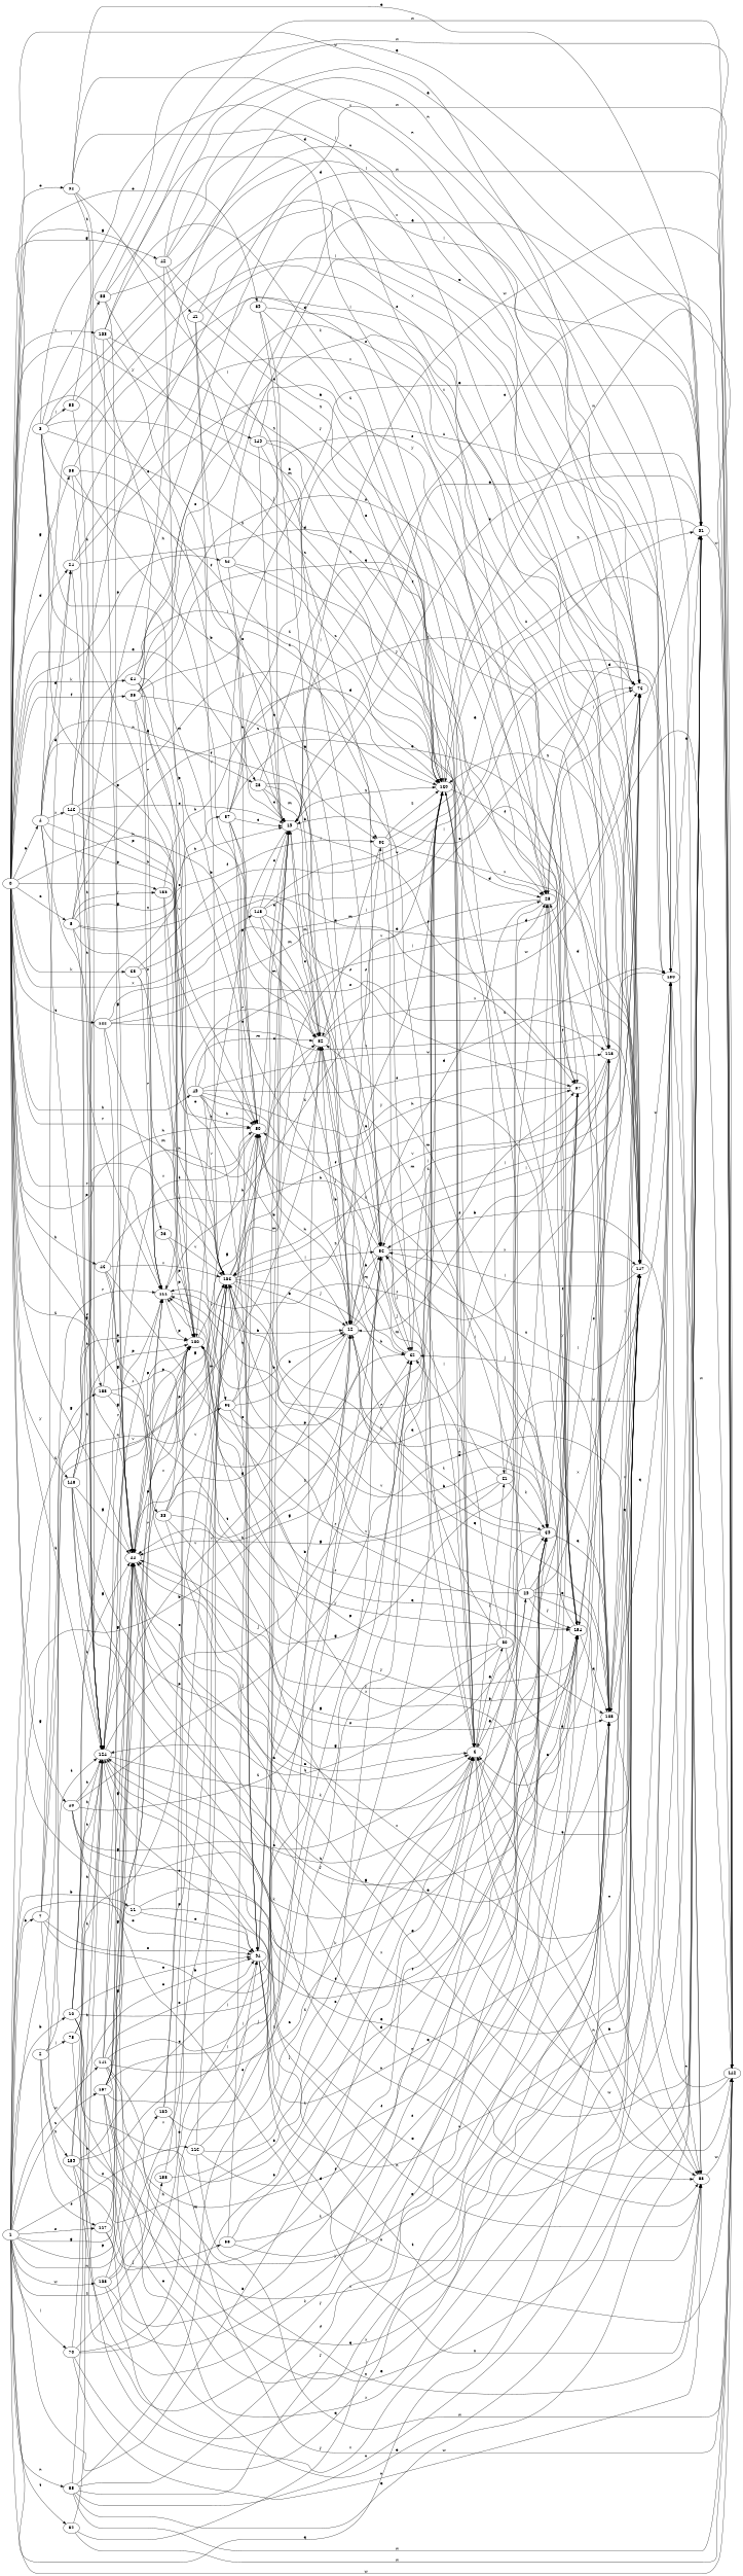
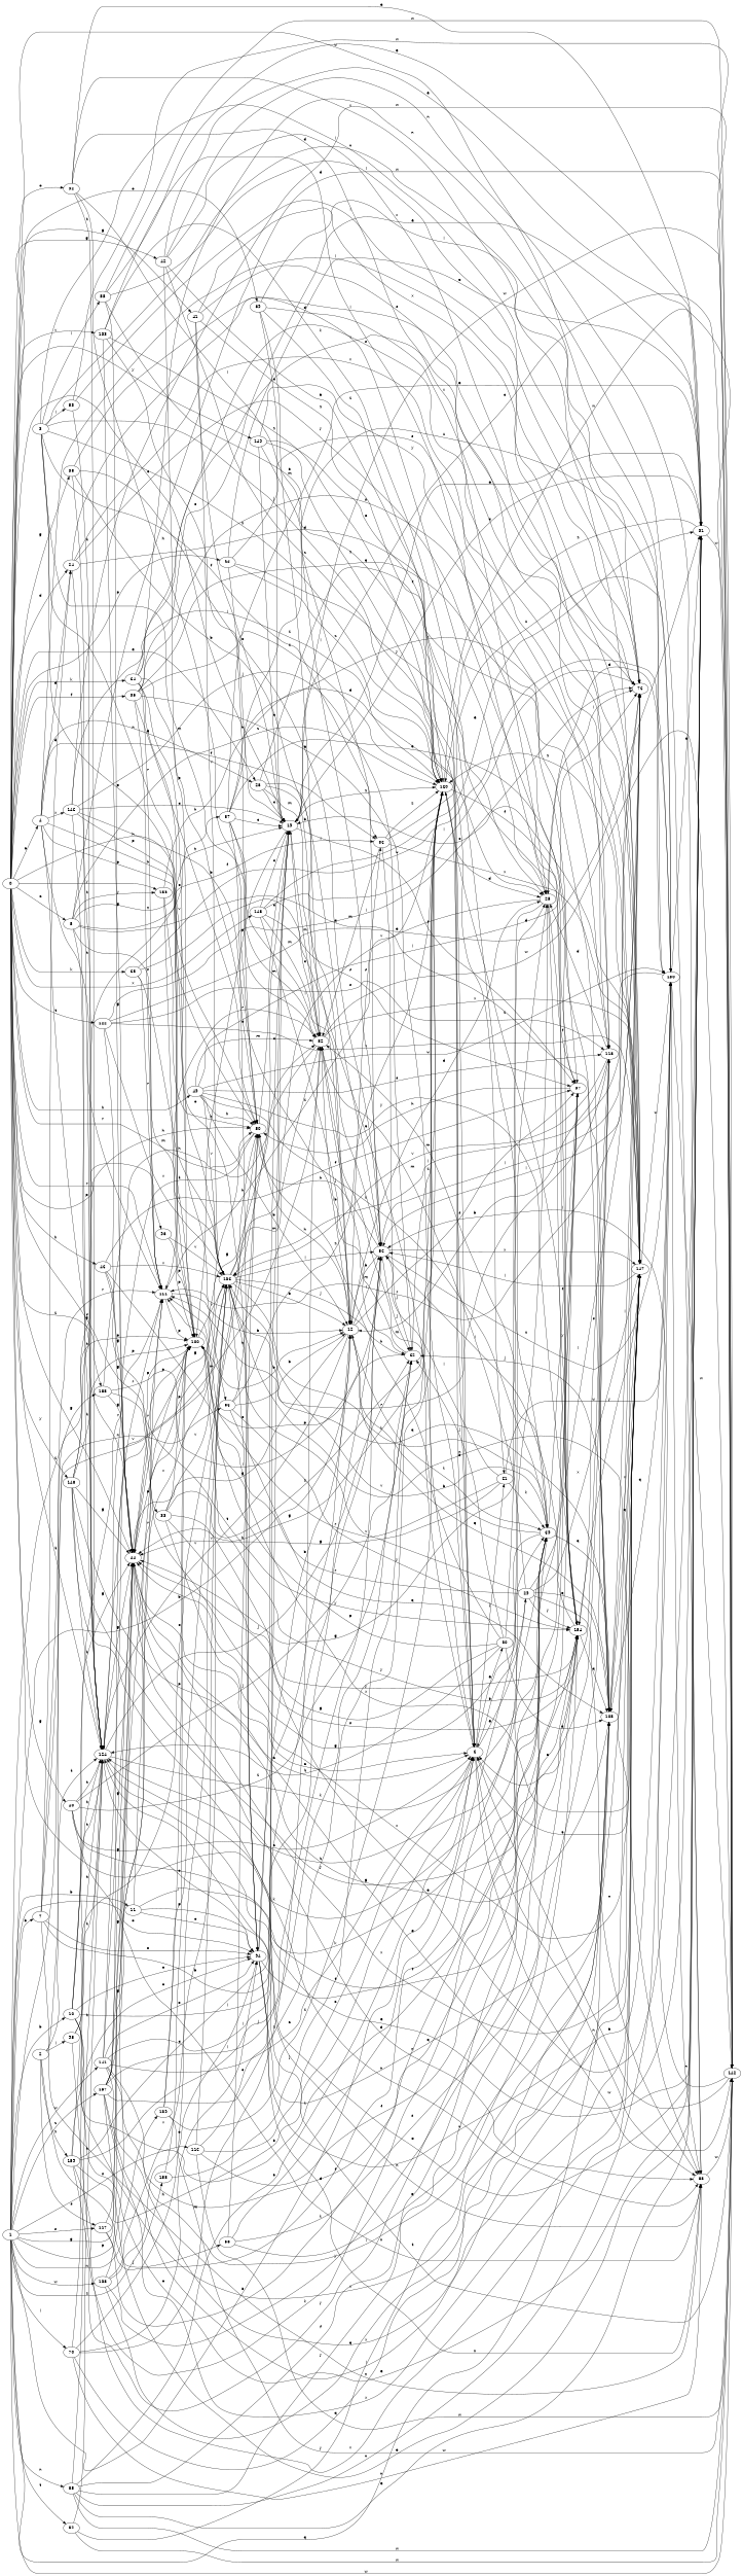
  strict digraph {
    fontname="DejaVu Sans"
    rankdir=LR
    node [fontname="DejaVu Sans"]
    edge [fontname="DejaVu Sans"]
    0
    4
    5
    19
    24
    28
    33
    35
    38
    40
    41
    42
    44
    46
    49
    50
    64
    65
    69
    82
    89
    92
    96
    98
    111
    122
    124
    130
    133
    145
    148
    149
    153
    155
    100
    36
    76
    146
    105
    142
    136
    160
    87
    31
    37
    147
    25
    154
    12
    56
    6
    118
    88
    62
    94
    1
    7
    10
    11
    52
    70
    85
    86
    116
    117
    138
    139
    141
    157
    158
    61
    29
    30
    2
    58
-   75
+   75 [label=95]
    159
    3
    53
    55
    0 -> 4 [label=a]
    0 -> 5 [label=a]
    0 -> 19 [label=c]
    0 -> 24 [label=d]
    0 -> 28 [label=e]
    0 -> 33 [label=f]
    0 -> 35 [label=f]
    0 -> 38 [label=g]
    0 -> 40 [label=g]
    0 -> 41 [label=g]
    0 -> 42 [label=g]
    0 -> 44 [label=g]
    0 -> 46 [label=h]
    0 -> 49 [label=h]
    0 -> 50 [label=h]
    0 -> 64 [label=k]
    0 -> 65 [label=k]
    0 -> 69 [label=k]
    0 -> 82 [label=m]
    0 -> 89 [label=o]
    0 -> 92 [label=o]
    0 -> 96 [label=p]
    0 -> 98 [label=p]
    0 -> 111 [label=r]
    0 -> 122 [label=t]
    0 -> 124 [label=t]
    0 -> 130 [label=u]
    0 -> 133 [label=v]
    0 -> 145 [label=x]
    0 -> 148 [label=y]
    0 -> 149 [label=y]
    0 -> 153 [label=y]
    0 -> 155 [label=z]
    4 -> 24 [label=d]
    4 -> 28 [label=e]
    4 -> 44 [label=g]
    4 -> 50 [label=h]
    4 -> 111 [label=r]
    4 -> 100 [label=p]
    4 -> 36 [label=f]
    4 -> 76 [label=l]
    4 -> 146 [label=x]
    5 -> 124 [label=t]
    5 -> 153 [label=y]
    5 -> 36 [label=f]
    5 -> 105 [label=q]
    5 -> 142 [label=w]
    5 -> 136 [label=v]
    5 -> 160 [label=z]
    5 -> 87 [label=n]
    19 -> 82 [label=m]
    19 -> 100 [label=p]
    19 -> 142 [label=w]
    19 -> 160 [label=z]
    19 -> 31 [label=e]
    19 -> 37 [label=f]
    24 -> 124 [label=t]
    24 -> 76 [label=l]
    24 -> 147 [label=x]
    24 -> 25 [label=d]
    24 -> 154 [label=y]
    28 -> 19 [label=c]
    28 -> 82 [label=m]
    28 -> 37 [label=f]
    28 -> 12 [label=b]
    28 -> 56 [label=i]
    33 -> 100 [label=p]
    33 -> 136 [label=v]
    33 -> 160 [label=z]
    33 -> 31 [label=e]
    33 -> 147 [label=x]
    33 -> 154 [label=y]
    35 -> 50 [label=h]
    35 -> 111 [label=r]
    35 -> 105 [label=q]
    35 -> 160 [label=z]
    35 -> 31 [label=e]
    35 -> 6 [label=a]
    35 -> 118 [label=s]
    38 -> 124 [label=t]
    38 -> 25 [label=d]
    38 -> 12 [label=b]
    38 -> 56 [label=i]
    40 -> 124 [label=t]
    40 -> 160 [label=z]
    40 -> 31 [label=e]
    40 -> 6 [label=a]
    40 -> 88 [label=n]
    40 -> 62 [label=j]
    41 -> 19 [label=c]
    41 -> 136 [label=v]
    41 -> 160 [label=z]
    41 -> 147 [label=x]
    41 -> 118 [label=s]
    42 -> 100 [label=p]
    42 -> 160 [label=z]
    42 -> 31 [label=e]
    42 -> 147 [label=x]
    42 -> 6 [label=a]
    42 -> 88 [label=n]
    44 -> 111 [label=r]
    44 -> 100 [label=p]
    44 -> 31 [label=e]
    44 -> 147 [label=x]
    44 -> 6 [label=a]
    44 -> 88 [label=n]
    46 -> 44 [label=g]
    46 -> 136 [label=v]
    46 -> 37 [label=f]
    46 -> 147 [label=x]
    46 -> 154 [label=y]
    49 -> 50 [label=h]
    49 -> 69 [label=k]
    49 -> 82 [label=m]
    49 -> 130 [label=u]
    49 -> 76 [label=l]
    49 -> 136 [label=v]
    49 -> 154 [label=y]
    49 -> 12 [label=b]
    49 -> 118 [label=s]
    50 -> 19 [label=c]
    50 -> 44 [label=g]
    50 -> 124 [label=t]
    64 -> 50 [label=h]
    64 -> 111 [label=r]
    64 -> 136 [label=v]
    64 -> 160 [label=z]
    64 -> 118 [label=s]
    64 -> 88 [label=n]
    64 -> 94 [label=o]
    65 -> 111 [label=r]
    65 -> 130 [label=u]
    65 -> 136 [label=v]
    65 -> 37 [label=f]
    69 -> 44 [label=g]
    69 -> 82 [label=m]
    69 -> 124 [label=t]
    69 -> 105 [label=q]
    69 -> 136 [label=v]
    69 -> 37 [label=f]
    69 -> 12 [label=b]
    82 -> 19 [label=c]
    82 -> 44 [label=g]
    82 -> 111 [label=r]
    82 -> 142 [label=w]
    82 -> 147 [label=x]
    82 -> 12 [label=b]
    89 -> 19 [label=c]
    89 -> 82 [label=m]
    89 -> 76 [label=l]
    89 -> 160 [label=z]
    89 -> 147 [label=x]
    92 -> 50 [label=h]
    92 -> 124 [label=t]
    92 -> 31 [label=e]
    92 -> 147 [label=x]
    92 -> 25 [label=d]
    92 -> 56 [label=i]
    96 -> 50 [label=h]
    96 -> 160 [label=z]
    96 -> 31 [label=e]
    96 -> 154 [label=y]
    96 -> 118 [label=s]
    98 -> 100 [label=p]
    98 -> 136 [label=v]
    111 -> 100 [label=p]
    111 -> 160 [label=z]
    111 -> 12 [label=b]
    122 -> 44 [label=g]
    122 -> 76 [label=l]
    122 -> 136 [label=v]
    122 -> 31 [label=e]
    122 -> 147 [label=x]
    122 -> 118 [label=s]
    124 -> 44 [label=g]
    124 -> 69 [label=k]
    124 -> 82 [label=m]
    124 -> 88 [label=n]
    124 -> 62 [label=j]
    124 -> 94 [label=o]
    130 -> 105 [label=q]
    130 -> 142 [label=w]
    130 -> 31 [label=e]
    130 -> 25 [label=d]
    130 -> 56 [label=i]
    130 -> 88 [label=n]
    133 -> 19 [label=c]
    133 -> 44 [label=g]
    133 -> 69 [label=k]
    133 -> 160 [label=z]
    133 -> 25 [label=d]
    145 -> 19 [label=c]
    145 -> 82 [label=m]
    145 -> 76 [label=l]
    145 -> 31 [label=e]
    145 -> 6 [label=a]
    145 -> 62 [label=j]
    148 -> 19 [label=c]
    148 -> 44 [label=g]
    148 -> 50 [label=h]
    148 -> 124 [label=t]
    148 -> 100 [label=p]
    148 -> 154 [label=y]
    148 -> 6 [label=a]
    148 -> 88 [label=n]
    149 -> 19 [label=c]
    149 -> 160 [label=z]
    149 -> 154 [label=y]
    149 -> 56 [label=i]
    149 -> 6 [label=a]
    153 -> 50 [label=h]
    153 -> 100 [label=p]
    153 -> 25 [label=d]
    155 -> 44 [label=g]
    155 -> 50 [label=h]
    155 -> 56 [label=i]
    155 -> 118 [label=s]
    100 -> 136 [label=v]
    100 -> 154 [label=y]
    100 -> 12 [label=b]
    36 -> 82 [label=m]
    36 -> 130 [label=u]
    36 -> 160 [label=z]
    36 -> 147 [label=x]
    36 -> 62 [label=j]
    76 -> 111 [label=r]
    146 -> 19 [label=c]
    146 -> 124 [label=t]
    146 -> 100 [label=p]
    146 -> 76 [label=l]
    146 -> 142 [label=w]
    146 -> 12 [label=b]
    146 -> 62 [label=j]
    105 -> 44 [label=g]
    105 -> 76 [label=l]
    105 -> 147 [label=x]
    105 -> 62 [label=j]
    142 -> 19 [label=c]
    142 -> 124 [label=t]
    142 -> 56 [label=i]
    142 -> 6 [label=a]
    136 -> 50 [label=h]
    136 -> 69 [label=k]
    136 -> 82 [label=m]
    136 -> 76 [label=l]
    136 -> 105 [label=q]
    136 -> 12 [label=b]
    136 -> 56 [label=i]
    136 -> 88 [label=n]
    136 -> 62 [label=j]
    136 -> 94 [label=o]
    160 -> 44 [label=g]
    160 -> 142 [label=w]
    160 -> 37 [label=f]
    160 -> 25 [label=d]
    160 -> 6 [label=a]
    87 -> 19 [label=c]
    87 -> 82 [label=m]
    87 -> 130 [label=u]
    87 -> 105 [label=q]
    87 -> 31 [label=e]
    87 -> 147 [label=x]
    87 -> 56 [label=i]
    87 -> 94 [label=o]
    31 -> 19 [label=c]
    31 -> 142 [label=w]
    31 -> 160 [label=z]
    37 -> 50 [label=h]
    147 -> 19 [label=c]
    147 -> 130 [label=u]
    147 -> 105 [label=q]
    147 -> 160 [label=z]
    147 -> 154 [label=y]
    147 -> 56 [label=i]
    147 -> 6 [label=a]
    25 -> 44 [label=g]
    25 -> 76 [label=l]
    25 -> 136 [label=v]
    25 -> 37 [label=f]
    25 -> 154 [label=y]
    154 -> 124 [label=t]
    154 -> 105 [label=q]
    154 -> 160 [label=z]
    154 -> 56 [label=i]
    154 -> 118 [label=s]
    12 -> 44 [label=g]
    12 -> 50 [label=h]
    12 -> 69 [label=k]
    12 -> 124 [label=t]
    12 -> 36 [label=f]
    12 -> 105 [label=q]
    12 -> 37 [label=f]
    12 -> 25 [label=d]
    12 -> 56 [label=i]
    56 -> 50 [label=h]
    56 -> 130 [label=u]
    56 -> 76 [label=l]
    56 -> 147 [label=x]
    56 -> 12 [label=b]
    56 -> 62 [label=j]
    6 -> 82 [label=m]
    6 -> 142 [label=w]
    6 -> 88 [label=n]
    6 -> 61 [label=j]
    6 -> 29 [label=e]
    6 -> 30 [label=e]
    118 -> 111 [label=r]
    118 -> 136 [label=v]
    118 -> 25 [label=d]
    118 -> 12 [label=b]
    118 -> 6 [label=a]
    88 -> 142 [label=w]
    62 -> 82 [label=m]
    62 -> 100 [label=p]
    62 -> 160 [label=z]
    94 -> 19 [label=c]
    94 -> 130 [label=u]
    94 -> 105 [label=q]
    94 -> 37 [label=f]
    94 -> 12 [label=b]
    94 -> 88 [label=n]
    1 -> 44 [label=g]
    1 -> 155 [label=z]
    1 -> 100 [label=p]
    1 -> 105 [label=q]
    1 -> 142 [label=w]
    1 -> 12 [label=b]
    1 -> 6 [label=a]
    1 -> 94 [label=o]
    1 -> 7 [label=b]
    1 -> 10 [label=b]
    1 -> 11 [label=b]
    1 -> 52 [label=t]
    1 -> 70 [label=l]
    1 -> 85 [label=n]
    1 -> 86 [label=n]
    1 -> 116 [label=s]
    1 -> 117 [label=s]
    1 -> 138 [label=w]
    1 -> 139 [label=w]
    1 -> 141 [label=w]
    1 -> 157 [label=z]
    1 -> 158 [label=z]
    7 -> 24 [label=d]
    7 -> 111 [label=r]
    7 -> 100 [label=p]
    7 -> 12 [label=b]
    7 -> 88 [label=n]
    7 -> 94 [label=o]
    10 -> 44 [label=g]
    10 -> 69 [label=k]
    10 -> 111 [label=r]
    10 -> 124 [label=t]
    10 -> 31 [label=e]
    10 -> 147 [label=x]
    10 -> 56 [label=i]
    10 -> 94 [label=o]
    11 -> 69 [label=k]
    11 -> 111 [label=r]
    11 -> 31 [label=e]
    11 -> 94 [label=o]
    52 -> 124 [label=t]
    52 -> 142 [label=w]
    52 -> 154 [label=y]
    70 -> 50 [label=h]
    70 -> 82 [label=m]
    70 -> 124 [label=t]
    70 -> 105 [label=q]
    70 -> 88 [label=n]
    70 -> 94 [label=o]
    85 -> 124 [label=t]
    85 -> 130 [label=u]
    85 -> 142 [label=w]
    85 -> 31 [label=e]
    85 -> 37 [label=f]
    85 -> 154 [label=y]
    85 -> 6 [label=a]
    86 -> 50 [label=h]
    86 -> 105 [label=q]
    86 -> 160 [label=z]
    86 -> 154 [label=y]
    86 -> 12 [label=b]
    116 -> 19 [label=c]
    116 -> 142 [label=w]
    116 -> 136 [label=v]
    116 -> 37 [label=f]
    116 -> 6 [label=a]
    117 -> 44 [label=g]
    117 -> 69 [label=k]
    117 -> 25 [label=d]
    138 -> 44 [label=g]
    138 -> 105 [label=q]
    138 -> 136 [label=v]
    138 -> 154 [label=y]
    138 -> 94 [label=o]
    139 -> 100 [label=p]
    139 -> 142 [label=w]
    139 -> 136 [label=v]
    139 -> 160 [label=z]
    141 -> 44 [label=g]
    141 -> 100 [label=p]
    141 -> 76 [label=l]
    141 -> 37 [label=f]
    141 -> 147 [label=x]
    141 -> 56 [label=i]
    141 -> 6 [label=a]
    141 -> 94 [label=o]
    157 -> 44 [label=g]
    157 -> 111 [label=r]
    157 -> 100 [label=p]
    157 -> 76 [label=l]
    157 -> 136 [label=v]
    157 -> 160 [label=z]
    157 -> 31 [label=e]
    157 -> 147 [label=x]
    157 -> 62 [label=j]
    158 -> 100 [label=p]
    158 -> 62 [label=j]
    61 -> 44 [label=g]
    61 -> 69 [label=k]
    61 -> 111 [label=r]
    61 -> 130 [label=u]
    61 -> 56 [label=i]
    29 -> 82 [label=m]
    29 -> 111 [label=r]
    29 -> 76 [label=l]
    29 -> 105 [label=q]
    29 -> 136 [label=v]
    29 -> 147 [label=x]
    29 -> 154 [label=y]
    29 -> 6 [label=a]
    29 -> 88 [label=n]
    30 -> 44 [label=g]
    30 -> 50 [label=h]
    30 -> 124 [label=t]
    30 -> 100 [label=p]
    30 -> 105 [label=q]
    30 -> 25 [label=d]
    30 -> 62 [label=j]
    2 -> 124 [label=t]
    2 -> 136 [label=v]
    2 -> 117 [label=s]
    2 -> 58 [label=j]
    2 -> 75 [label=l]
    2 -> 159 [label=z]
    58 -> 50 [label=h]
    58 -> 105 [label=q]
    58 -> 25 [label=d]
    58 -> 118 [label=s]
    75 -> 19 [label=c]
    75 -> 124 [label=t]
    75 -> 147 [label=x]
    159 -> 19 [label=c]
    159 -> 69 [label=k]
    159 -> 124 [label=t]
    159 -> 154 [label=y]
    159 -> 56 [label=i]
    159 -> 6 [label=a]
    159 -> 94 [label=o]
    3 -> 82 [label=m]
    3 -> 130 [label=u]
    3 -> 100 [label=p]
    3 -> 36 [label=f]
    3 -> 76 [label=l]
    3 -> 160 [label=z]
    3 -> 86 [label=n]
    3 -> 61 [label=j]
    3 -> 53 [label=i]
    3 -> 55 [label=i]
    53 -> 124 [label=t]
    53 -> 76 [label=l]
    53 -> 142 [label=w]
    55 -> 44 [label=g]
    55 -> 76 [label=l]
    55 -> 142 [label=w]
    55 -> 31 [label=e]
    55 -> 6 [label=a]
  }
